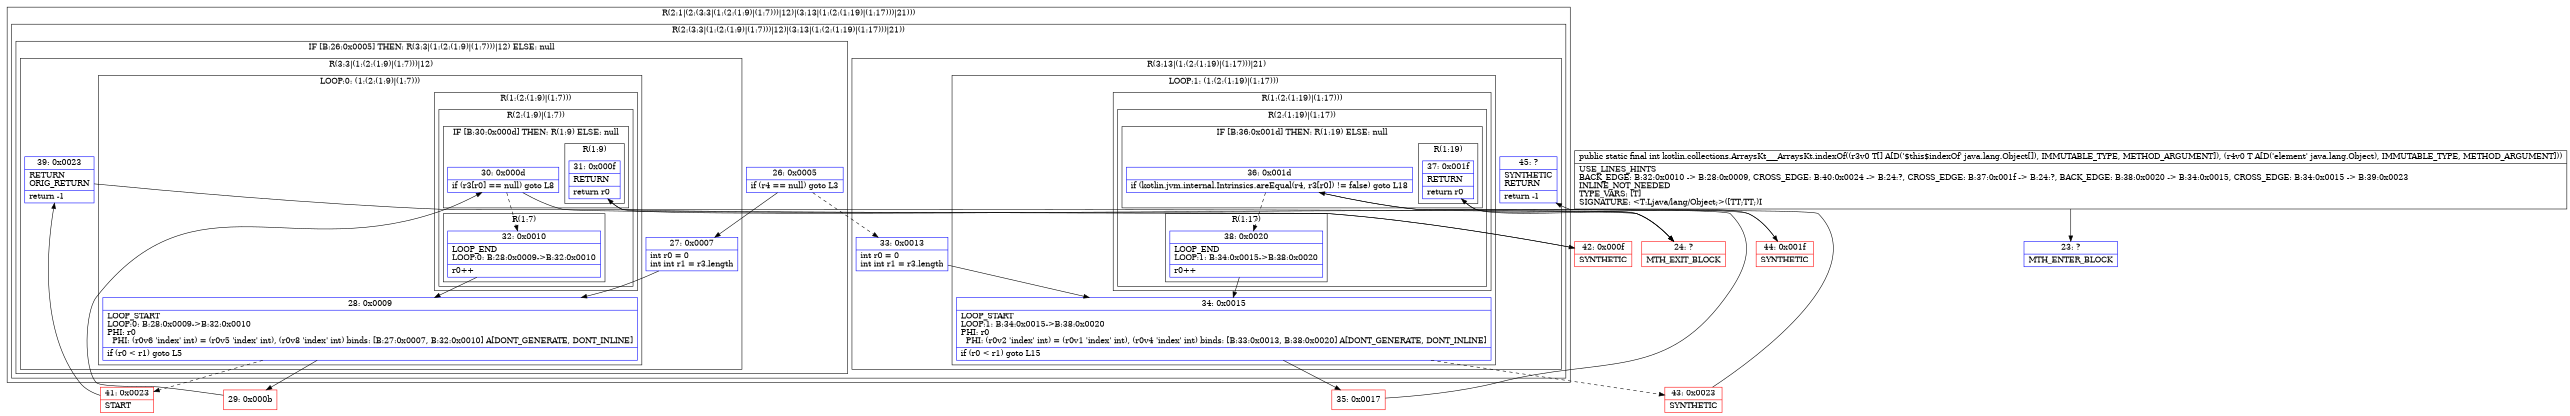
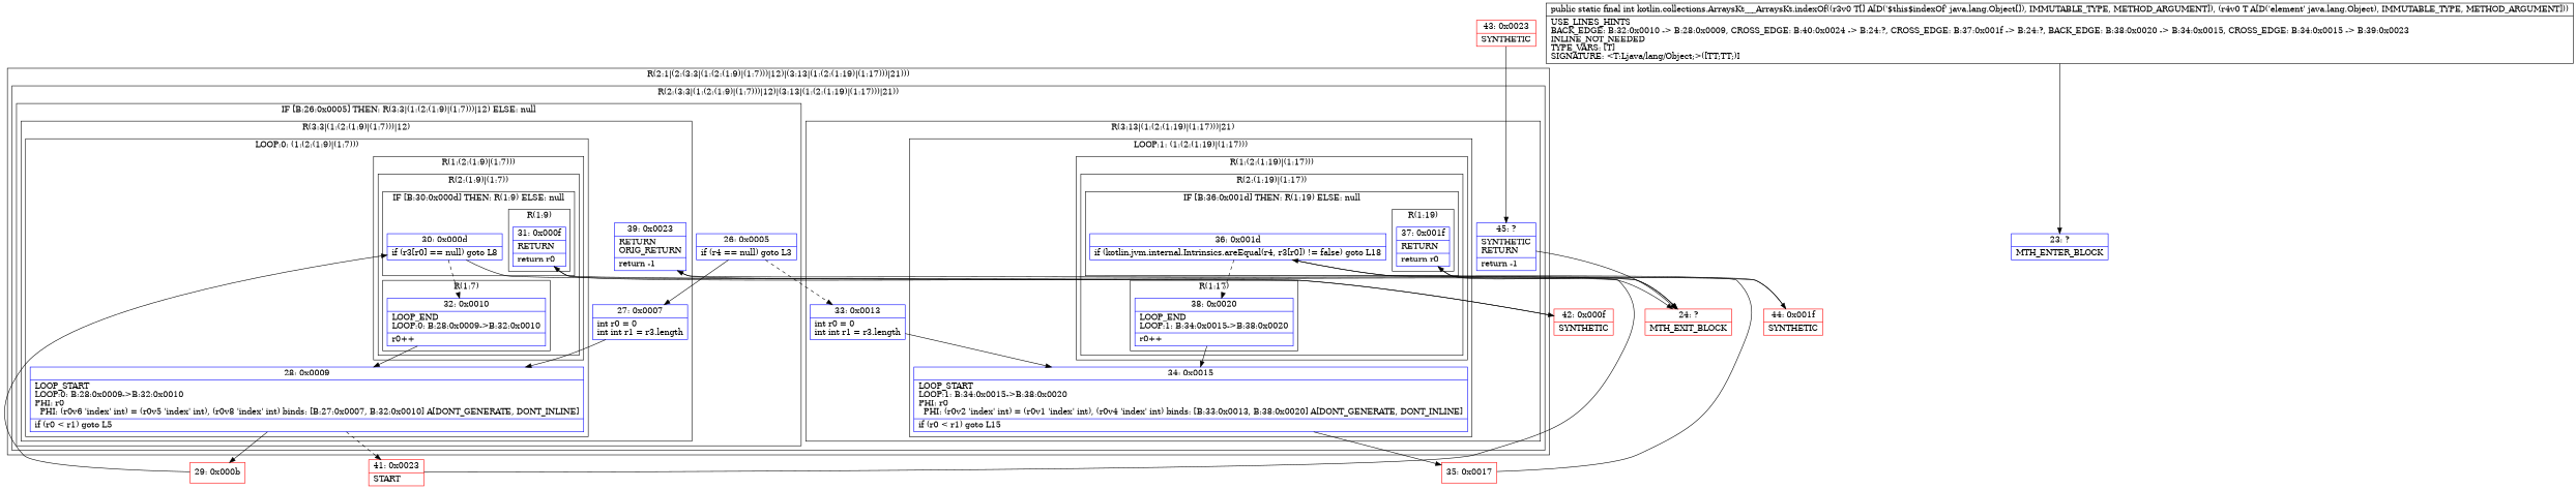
  digraph {
    node [color=blue shape=record]
    n1 [label="{31\:\ 0x000f|RETURN\l|return r0\l}"]
    n2 [label="{30\:\ 0x000d|if (r3[r0] == null) goto L8\l}"]
    n3 [label="{32\:\ 0x0010|LOOP_END\lLOOP:0: B:28:0x0009\-\>B:32:0x0010\l|r0++\l}"]
    n4 [label="{28\:\ 0x0009|LOOP_START\lLOOP:0: B:28:0x0009\-\>B:32:0x0010\lPHI: r0 \l  PHI: (r0v6 'index' int) = (r0v5 'index' int), (r0v8 'index' int) binds: [B:27:0x0007, B:32:0x0010] A[DONT_GENERATE, DONT_INLINE]\l|if (r0 \< r1) goto L5\l}"]
    n5 [label="{27\:\ 0x0007|int r0 = 0\lint int r1 = r3.length\l}"]
    n6 [label="{39\:\ 0x0023|RETURN\lORIG_RETURN\l|return \-1\l}"]
    n7 [label="{26\:\ 0x0005|if (r4 == null) goto L3\l}"]
    n8 [label="{37\:\ 0x001f|RETURN\l|return r0\l}"]
    n9 [label="{36\:\ 0x001d|if (kotlin.jvm.internal.Intrinsics.areEqual(r4, r3[r0]) != false) goto L18\l}"]
    n10 [label="{38\:\ 0x0020|LOOP_END\lLOOP:1: B:34:0x0015\-\>B:38:0x0020\l|r0++\l}"]
    n11 [label="{34\:\ 0x0015|LOOP_START\lLOOP:1: B:34:0x0015\-\>B:38:0x0020\lPHI: r0 \l  PHI: (r0v2 'index' int) = (r0v1 'index' int), (r0v4 'index' int) binds: [B:33:0x0013, B:38:0x0020] A[DONT_GENERATE, DONT_INLINE]\l|if (r0 \< r1) goto L15\l}"]
    n12 [label="{33\:\ 0x0013|int r0 = 0\lint int r1 = r3.length\l}"]
    n13 [label="{45\:\ ?|SYNTHETIC\lRETURN\l|return \-1\l}"]
    n14 [color=red label="{24\:\ ?|MTH_EXIT_BLOCK\l}"]
    n15 [color=red label="{42\:\ 0x000f|SYNTHETIC\l}"]
    n16 [color=red label="{29\:\ 0x000b}"]
    n17 [color=red label="{41\:\ 0x0023|START\l}"]
    n18 [color=red label="{44\:\ 0x001f|SYNTHETIC\l}"]
    n19 [color=red label="{35\:\ 0x0017}"]
    n20 [color=red label="{43\:\ 0x0023|SYNTHETIC\l}"]
    n21 [label="{23\:\ ?|MTH_ENTER_BLOCK\l}"]
    n22 [label="{public static final int kotlin.collections.ArraysKt___ArraysKt.indexOf((r3v0 T[] A[D('$this$indexOf' java.lang.Object[]), IMMUTABLE_TYPE, METHOD_ARGUMENT]), (r4v0 T A[D('element' java.lang.Object), IMMUTABLE_TYPE, METHOD_ARGUMENT]))  | USE_LINES_HINTS\lBACK_EDGE: B:32:0x0010 \-\> B:28:0x0009, CROSS_EDGE: B:40:0x0024 \-\> B:24:?, CROSS_EDGE: B:37:0x001f \-\> B:24:?, BACK_EDGE: B:38:0x0020 \-\> B:34:0x0015, CROSS_EDGE: B:34:0x0015 \-\> B:39:0x0023\lINLINE_NOT_NEEDED\lTYPE_VARS: [T]\lSIGNATURE: \<T:Ljava\/lang\/Object;\>([TT;TT;)I\l}" color=""]
    subgraph cluster_1 {
      label="R(2:1|(2:(3:3|(1:(2:(1:9)|(1:7)))|12)|(3:13|(1:(2:(1:19)|(1:17)))|21)))"
      subgraph cluster_2 {
        label="R(2:(3:3|(1:(2:(1:9)|(1:7)))|12)|(3:13|(1:(2:(1:19)|(1:17)))|21))"
        subgraph cluster_3 {
          label="IF [B:26:0x0005] THEN: R(3:3|(1:(2:(1:9)|(1:7)))|12) ELSE: null"
          n7
          subgraph cluster_4 {
            label="R(3:3|(1:(2:(1:9)|(1:7)))|12)"
            n5
            n6
            subgraph cluster_5 {
              label="LOOP:0: (1:(2:(1:9)|(1:7)))"
              n4
              subgraph cluster_6 {
                label="R(1:(2:(1:9)|(1:7)))"
                subgraph cluster_7 {
                  label="R(2:(1:9)|(1:7))"
                  subgraph cluster_8 {
                    label="IF [B:30:0x000d] THEN: R(1:9) ELSE: null"
                    n2
                    subgraph cluster_9 {
                      label="R(1:9)"
                      n1
                    }
                  }
                  subgraph cluster_10 {
                    label="R(1:7)"
                    n3
                  }
                }
              }
            }
          }
        }
        subgraph cluster_11 {
          label="R(3:13|(1:(2:(1:19)|(1:17)))|21)"
          n12
          n13
          subgraph cluster_12 {
            label="LOOP:1: (1:(2:(1:19)|(1:17)))"
            n11
            subgraph cluster_13 {
              label="R(1:(2:(1:19)|(1:17)))"
              subgraph cluster_14 {
                label="R(2:(1:19)|(1:17))"
                subgraph cluster_15 {
                  label="IF [B:36:0x001d] THEN: R(1:19) ELSE: null"
                  n9
                  subgraph cluster_16 {
                    label="R(1:19)"
                    n8
                  }
                }
                subgraph cluster_17 {
                  label="R(1:17)"
                  n10
                }
              }
            }
          }
        }
      }
    }
    n1 -> n14
    n2 -> n3 [style=dashed]
    n2 -> n15
    n3 -> n4
    n4 -> n16
    n4 -> n17 [style=dashed]
    n5 -> n4
    n6 -> n14
    n7 -> n5
    n7 -> n12 [style=dashed]
    n8 -> n14
    n9 -> n10 [style=dashed]
    n9 -> n18
    n10 -> n11
    n11 -> n19
-   n11 -> n20 [style=dashed]
    n12 -> n11
+   n13 -> n14
    n15 -> n1
    n16 -> n2
    n17 -> n6
    n18 -> n8
    n19 -> n9
    n20 -> n13
    n22 -> n21
  }
